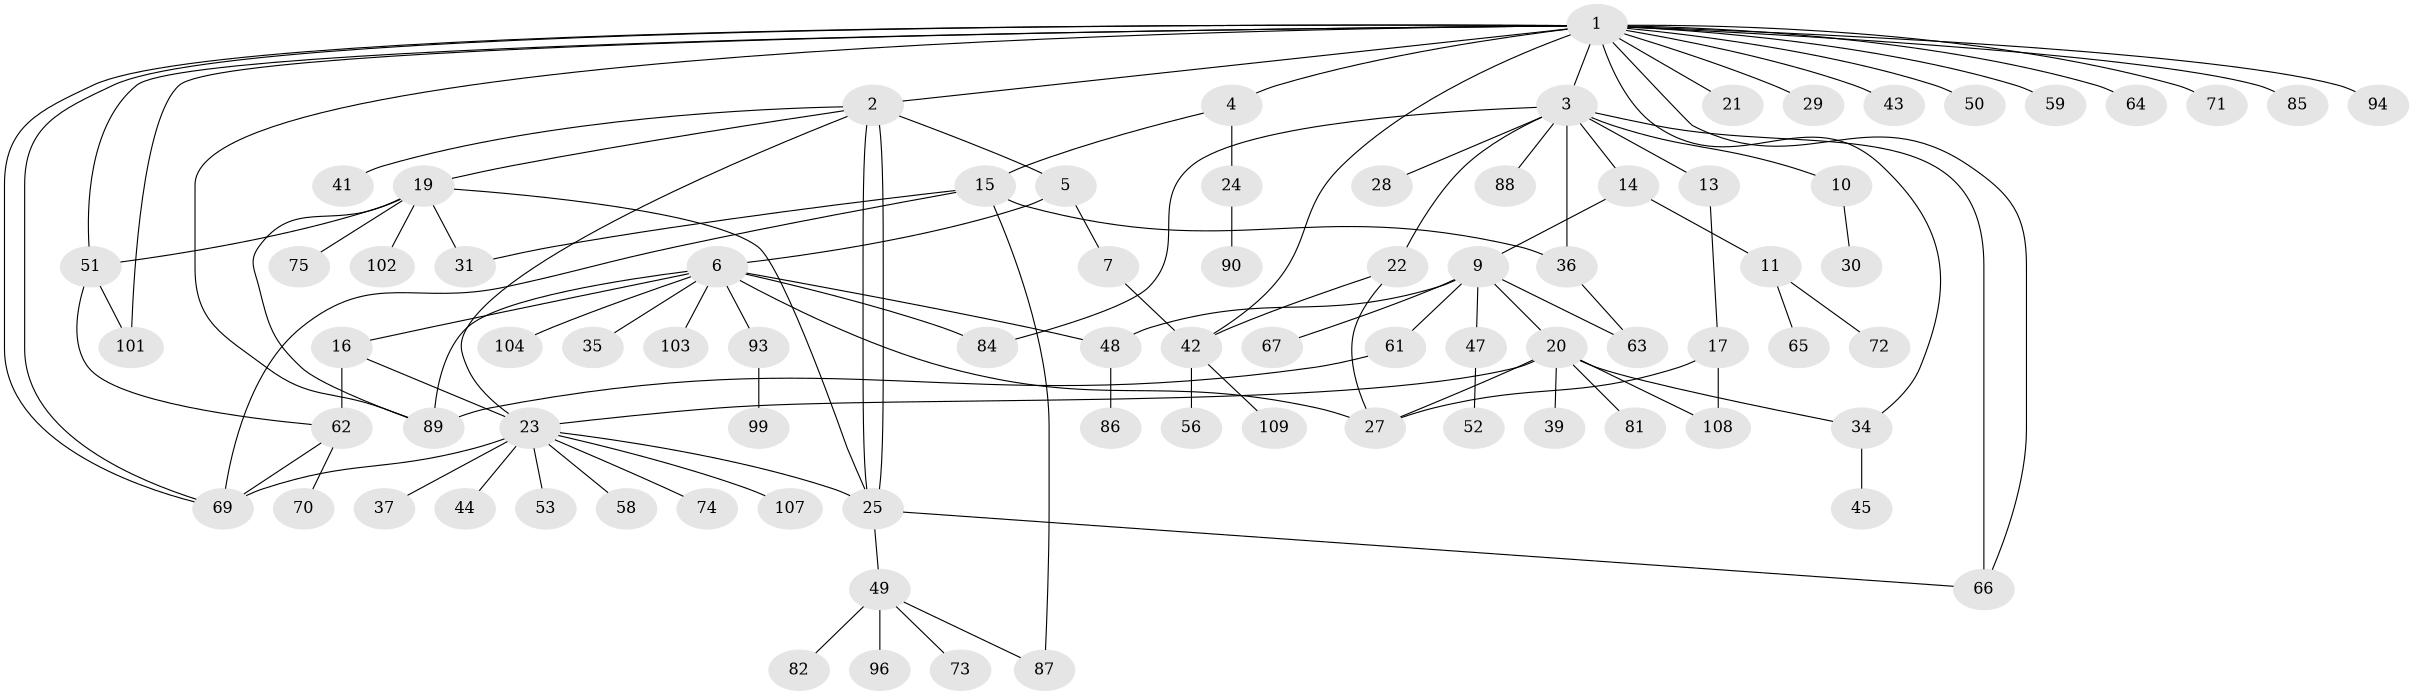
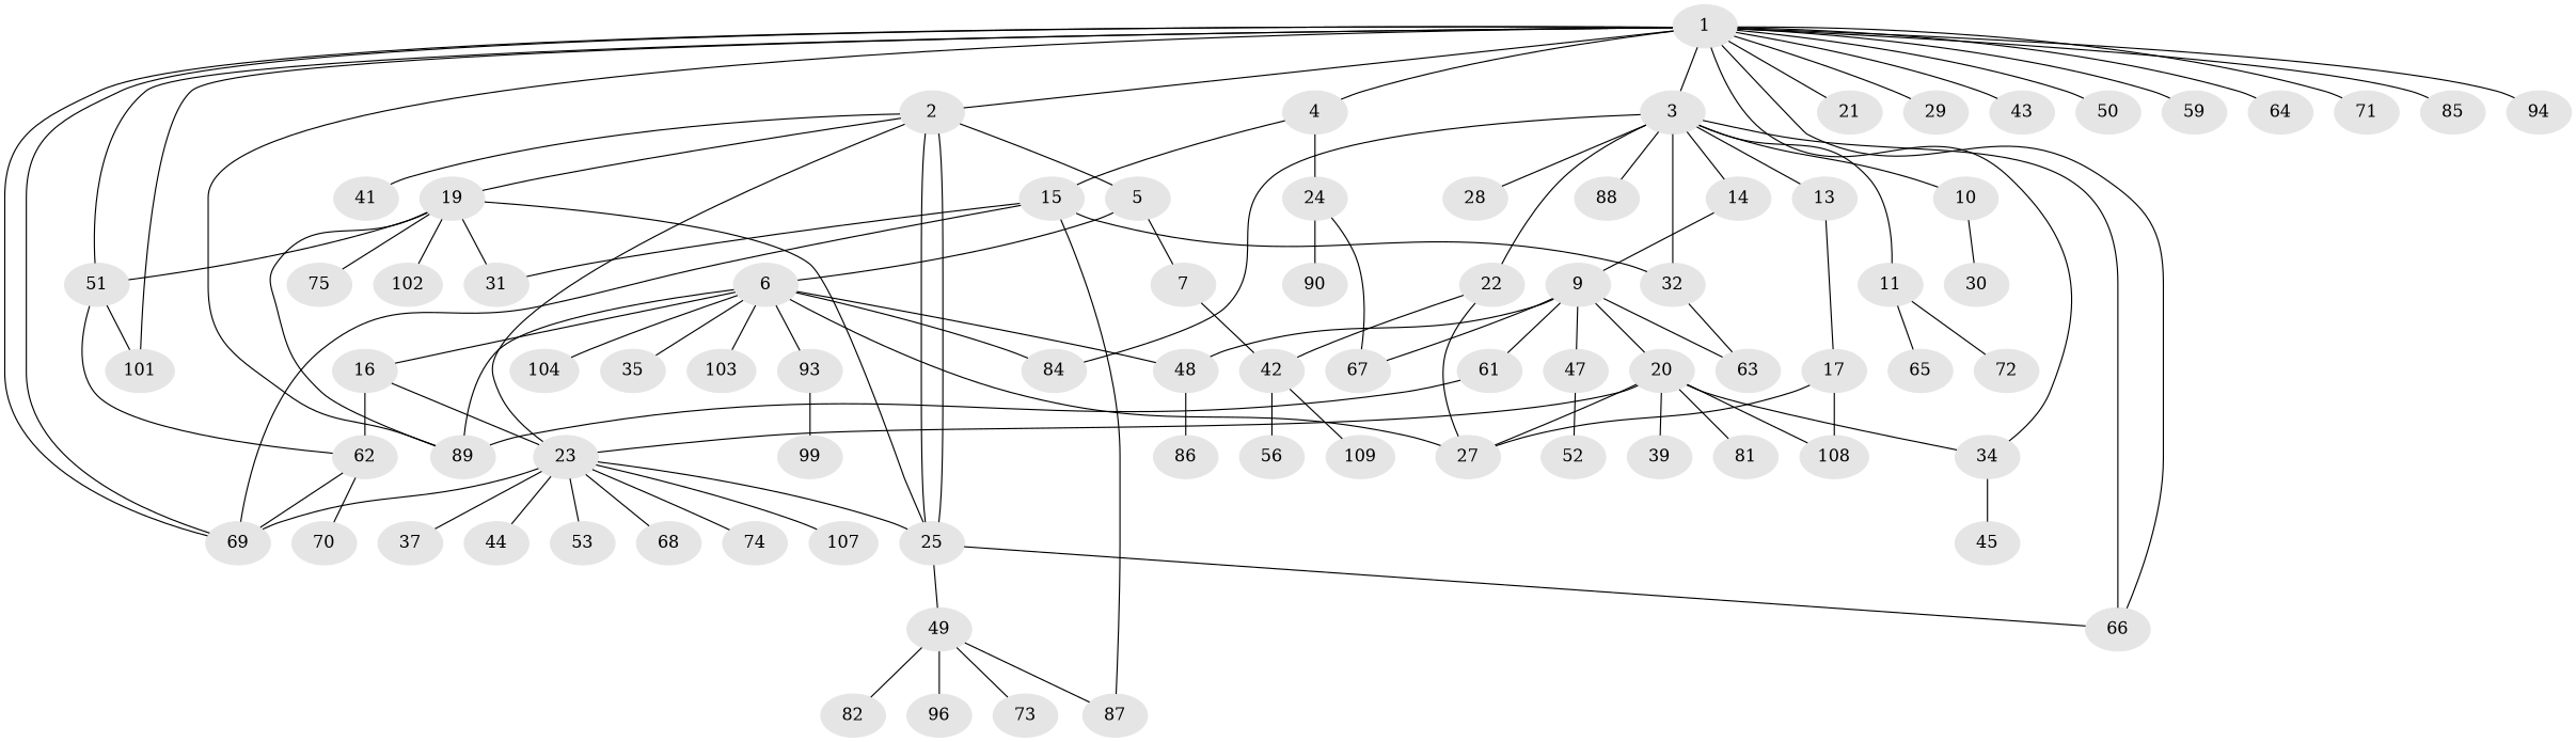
  graph {
    node [color=gray90 style=filled]
    1 [super="+38"]
    2 [super="+12"]
    3 [super="+8"]
    4
    21
    29
    34 [super="+46"]
    42 [super="+98"]
    43
    50
    51 [super="+97"]
    59
    64
    66 [super="+79"]
    69
    71
    85
    89
    94
    101
    5
    19 [super="+95"]
    23 [super="+78"]
    25 [super="+32"]
    41
    10
    11 [super="+68"]
    13
    14 [super="+18"]
    22 [super="+106"]
    28
-   36 [super="+77"]
+   36 [super="+77" label=32]
    84
    88
    15 [super="+55"]
    24 [super="+76"]
    16 [super="+26"]
    62 [super="+91"]
    45
    56
    109
    6 [super="+57"]
    7 [super="+60"]
    31 [super="+83"]
    75
    102
    37
    44
    53
-   58
+   58 [label=68]
    74
    107
    49 [super="+54"]
    9 [super="+40"]
    48 [super="+105"]
    20 [super="+100"]
    47
    61 [super="+92"]
    63
    67
    30
    65
    72
    17 [super="+33"]
    27
    87
    90
    35
    93
    103
    104
    86
    99
    81
    108
    39
    52
    70
    73
    82
    96
    1 -- 2
    1 -- 3 [weight=2]
    1 -- 4
    1 -- 21
    1 -- 29
    1 -- 34
-   1 -- 42
    1 -- 43
    1 -- 50
    1 -- 51 [weight=2]
    1 -- 59
    1 -- 64
    1 -- 66
    1 -- 69
    1 -- 69
    1 -- 71
    1 -- 85
    1 -- 89
    1 -- 94
    1 -- 101
    2 -- 5
    2 -- 19
    2 -- 23
    2 -- 25
    2 -- 25
    2 -- 41
    3 -- 66
    3 -- 10
-   14 -- 11
+   3 -- 11
    3 -- 13
    3 -- 14
    3 -- 22
    3 -- 28
    3 -- 36
    3 -- 84
    3 -- 88
    4 -- 15
    4 -- 24
    34 -- 45
    42 -- 56
    42 -- 109
    51 -- 101
    51 -- 62
    5 -- 6
    5 -- 7
    19 -- 51
    19 -- 89
    19 -- 25
    19 -- 31
    19 -- 75
    19 -- 102
    23 -- 69 [weight=2]
    23 -- 25
    23 -- 37
    23 -- 44
    23 -- 53
    23 -- 58
    23 -- 74
    23 -- 107
    25 -- 66
    25 -- 49
    10 -- 30
    11 -- 65
    11 -- 72
    13 -- 17
    14 -- 9
    22 -- 42
    22 -- 27
    36 -- 63
    15 -- 69
    15 -- 36
    15 -- 31
    15 -- 87
+   24 -- 67
    24 -- 90
    16 -- 23
    16 -- 62
    62 -- 69
    62 -- 70
    6 -- 89
    6 -- 84
    6 -- 16
    6 -- 48
    6 -- 27
    6 -- 35
    6 -- 93
    6 -- 103
    6 -- 104
    7 -- 42
    49 -- 87
    49 -- 73
    49 -- 82
    49 -- 96
    9 -- 48
    9 -- 20
    9 -- 47
    9 -- 61
    9 -- 63
    9 -- 67
    48 -- 86
    20 -- 34
    20 -- 23
    20 -- 27
    20 -- 81
    20 -- 108
    20 -- 39
    47 -- 52
    61 -- 89
    17 -- 27
    17 -- 108
    93 -- 99
  }
